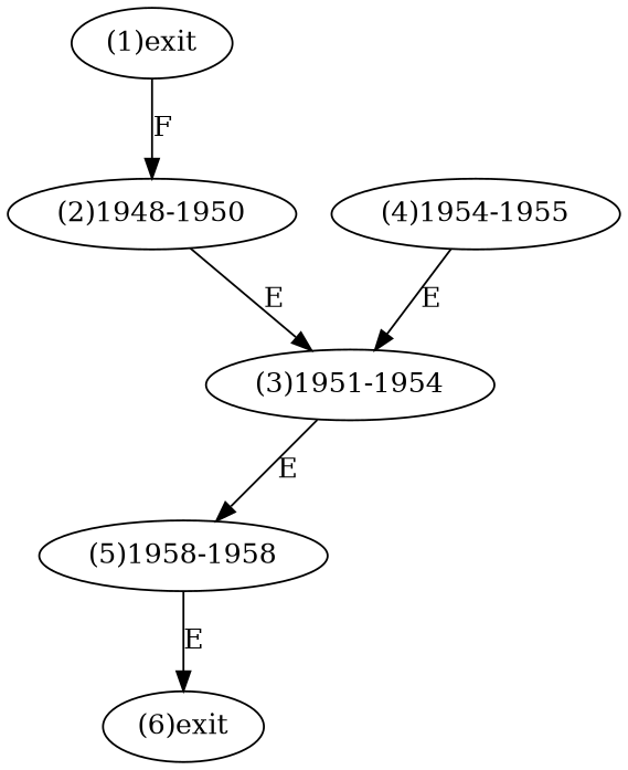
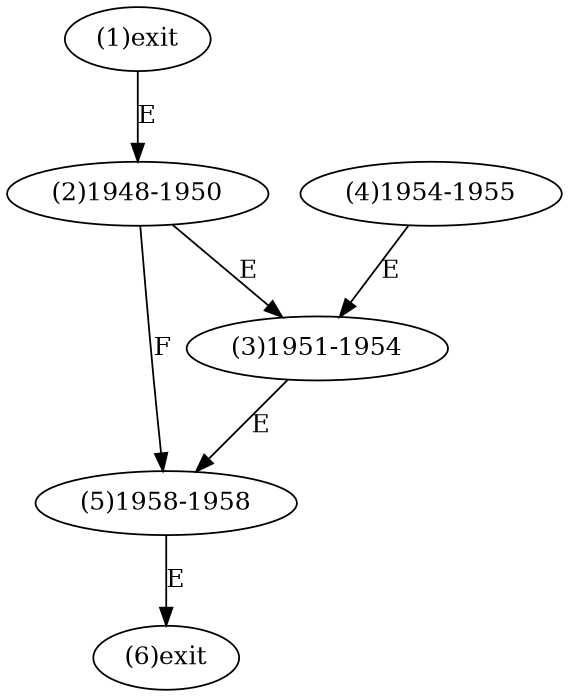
  digraph {
    n1 [label="(1)exit"]
    n2 [label="(2)1948-1950"]
    n3 [label="(3)1951-1954"]
    n4 [label="(5)1958-1958"]
    n5 [label="(6)exit"]
    n6 [label="(4)1954-1955"]
-   n1 -> n2 [label=F]
+   n1 -> n2 [label=E]
    n2 -> n3 [label=E]
+   n2 -> n4 [label=F]
    n3 -> n4 [label=E]
    n4 -> n5 [label=E]
    n6 -> n3 [label=E]
  }
